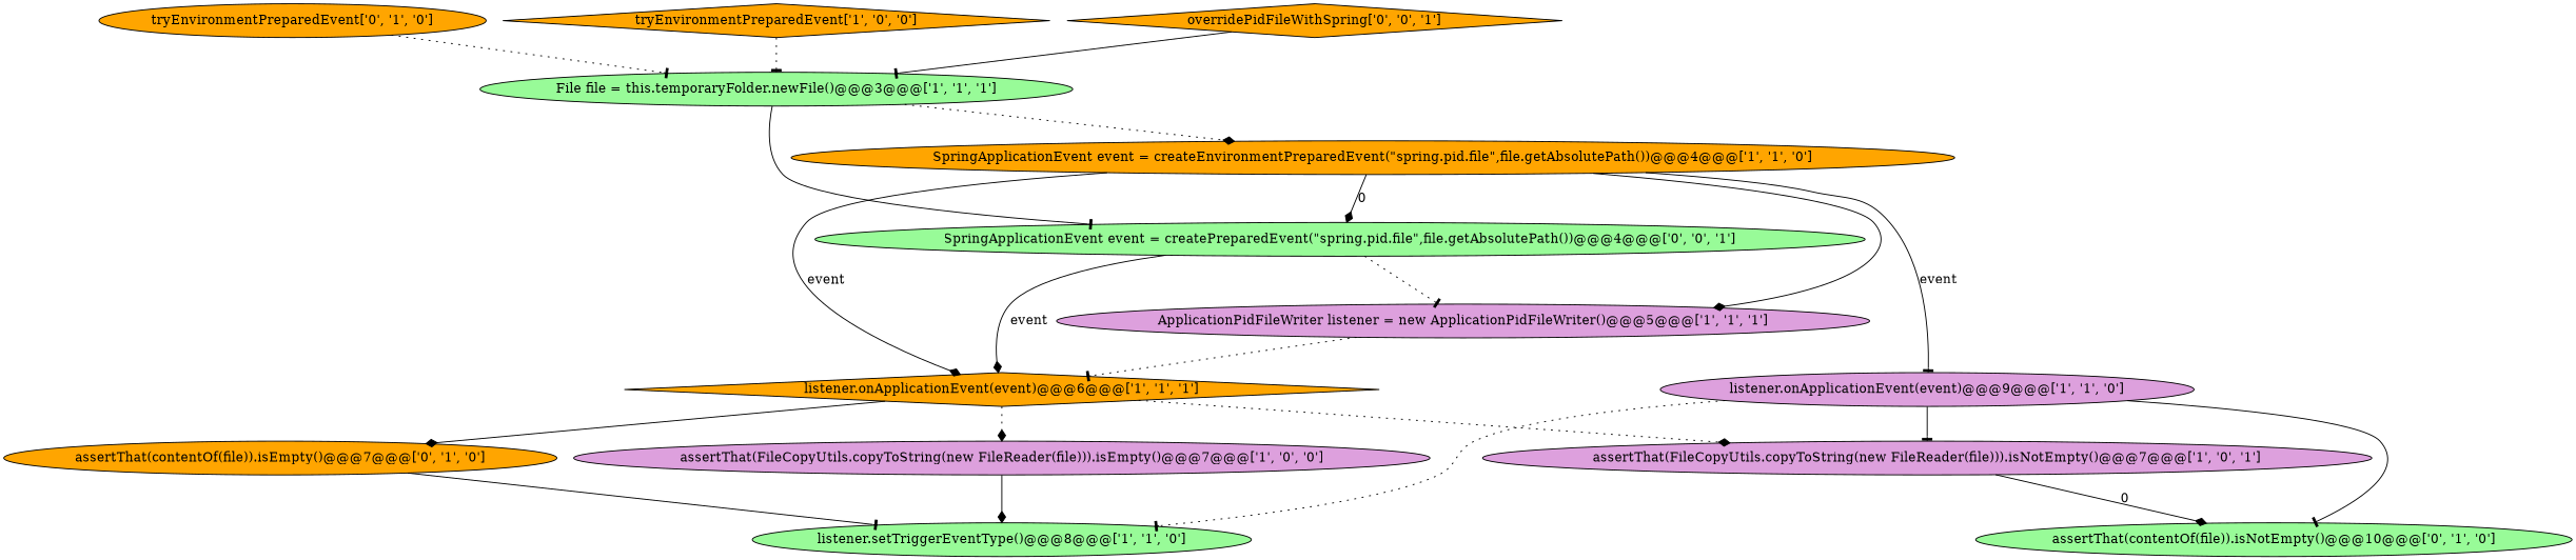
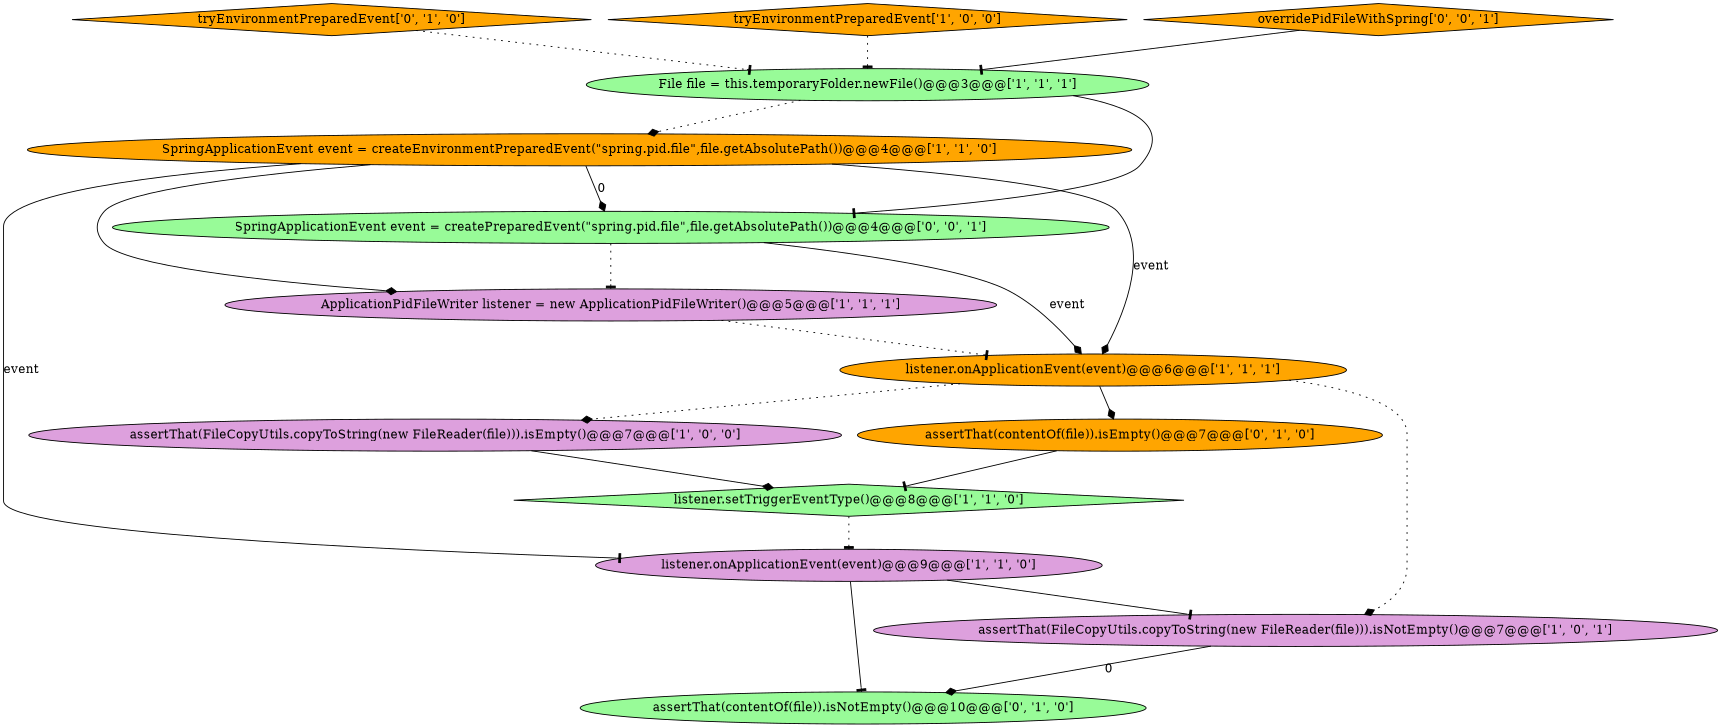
  digraph {
    node [fillcolor=orange shape=ellipse style=filled]
    edge [arrowhead=tee style=solid]
    n1 [fillcolor=plum label="ApplicationPidFileWriter listener = new ApplicationPidFileWriter()@@@5@@@['1', '1', '1']"]
-   n2 [label="listener.onApplicationEvent(event)@@@6@@@['1', '1', '1']" shape=diamond]
+   n2 [label="listener.onApplicationEvent(event)@@@6@@@['1', '1', '1']"]
    n3 [fillcolor=plum label="assertThat(FileCopyUtils.copyToString(new FileReader(file))).isEmpty()@@@7@@@['1', '0', '0']"]
    n4 [label="assertThat(contentOf(file)).isEmpty()@@@7@@@['0', '1', '0']"]
    n5 [fillcolor=plum label="assertThat(FileCopyUtils.copyToString(new FileReader(file))).isNotEmpty()@@@7@@@['1', '0', '1']"]
-   n6 [fillcolor=palegreen label="listener.setTriggerEventType()@@@8@@@['1', '1', '0']"]
+   n6 [fillcolor=palegreen label="listener.setTriggerEventType()@@@8@@@['1', '1', '0']" shape=diamond]
    n7 [fillcolor=plum label="listener.onApplicationEvent(event)@@@9@@@['1', '1', '0']"]
    n8 [label="SpringApplicationEvent event = createEnvironmentPreparedEvent(\"spring.pid.file\",file.getAbsolutePath())@@@4@@@['1', '1', '0']"]
    n9 [fillcolor=palegreen label="SpringApplicationEvent event = createPreparedEvent(\"spring.pid.file\",file.getAbsolutePath())@@@4@@@['0', '0', '1']"]
    n10 [fillcolor=palegreen label="assertThat(contentOf(file)).isNotEmpty()@@@10@@@['0', '1', '0']"]
-   n11 [label="tryEnvironmentPreparedEvent['0', '1', '0']"]
+   n11 [label="tryEnvironmentPreparedEvent['0', '1', '0']" shape=diamond]
    n12 [fillcolor=palegreen label="File file = this.temporaryFolder.newFile()@@@3@@@['1', '1', '1']"]
    n13 [label="tryEnvironmentPreparedEvent['1', '0', '0']" shape=diamond]
    n14 [label="overridePidFileWithSpring['0', '0', '1']" shape=diamond]
    n1 -> n2 [style=dotted]
    n2 -> n3 [arrowhead=diamond style=dotted]
    n2 -> n4 [arrowhead=diamond]
    n2 -> n5 [arrowhead=diamond style=dotted]
    n3 -> n6 [arrowhead=diamond]
    n4 -> n6
    n5 -> n10 [arrowhead=diamond label=0]
-   n7 -> n6 [style=dotted]
+   n6 -> n7 [style=dotted]
    n7 -> n5
    n7 -> n10
    n8 -> n1 [arrowhead=diamond]
    n8 -> n2 [arrowhead=diamond label=event]
    n8 -> n7 [label=event]
    n8 -> n9 [arrowhead=diamond label=0]
    n9 -> n1 [style=dotted]
    n9 -> n2 [arrowhead=diamond label=event]
    n11 -> n12 [style=dotted]
    n12 -> n8 [arrowhead=diamond style=dotted]
    n12 -> n9
    n13 -> n12 [style=dotted]
    n14 -> n12
  }
